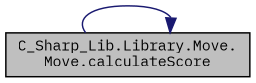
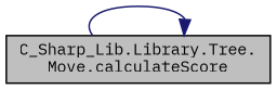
  digraph {
    rankdir=LR
    fontname="IBM Plex Mono"
-   n1 [color=black fillcolor=grey75 fontcolor=black fontname="IBM Plex Mono" fontsize=10 height=0.2 label="C_Sharp_Lib.Library.Move.\lMove.calculateScore" shape=record style=filled width=0.4]
+   n1 [color=black fillcolor=grey75 fontcolor=black fontname="IBM Plex Mono" fontsize=10 height=0.2 label="C_Sharp_Lib.Library.Tree.\lMove.calculateScore" shape=record style=filled width=0.4]
    n1 -> n1 [color=midnightblue fontname="IBM Plex Mono" fontsize=10 labelfontname=Helvetica labelfontsize=10 style=solid]
  }
